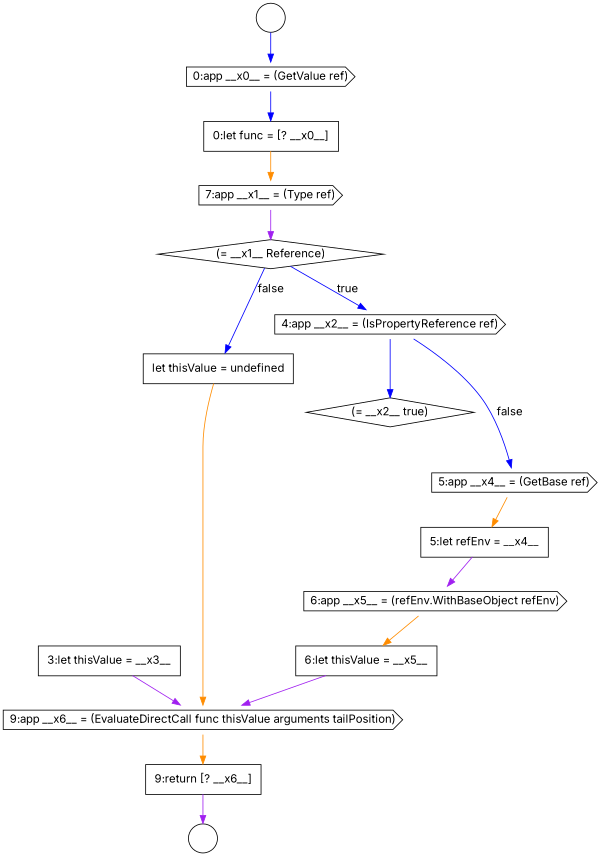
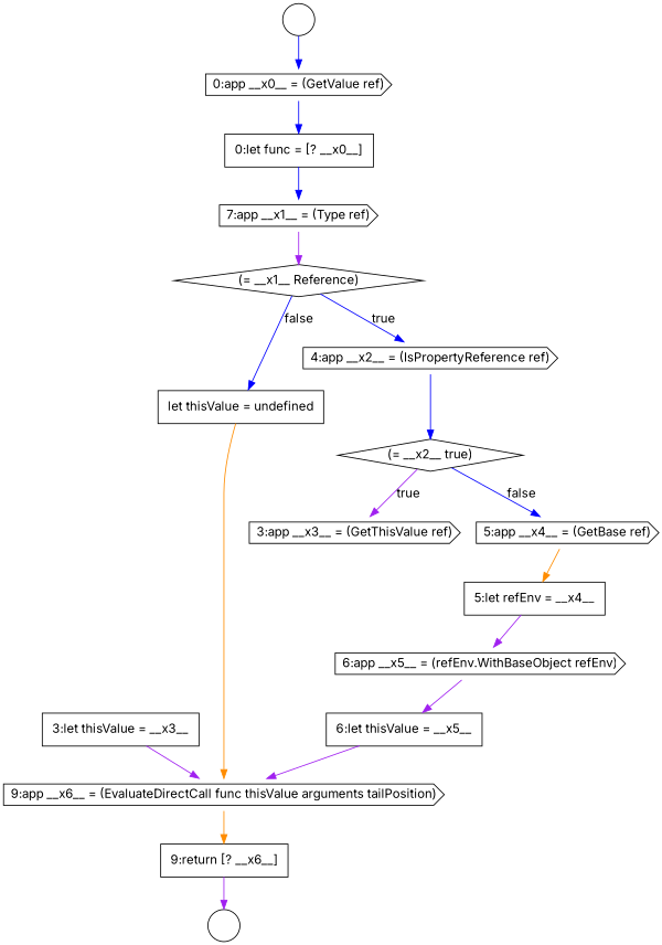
  digraph {
    fontname=Inter
    node [color=black fillcolor=white fontname=Inter shape=cds style=filled]
    edge [color=purple fontname=Inter]
    n1 [label=<<font color="black">7:app __x1__ = (Type ref)</font>>]
    n2 [label=<<font color="black">(= __x1__ Reference)</font>> shape=diamond]
    n3 [label=<<font color="black">     <table border="0" cellborder="1" cellspacing="0" cellpadding="10">       <tr><td align="left">let thisValue = undefined</td></tr>     </table>   </font>> margin=0 shape=none]
    n4 [label=<<font color="black">4:app __x2__ = (IsPropertyReference ref)</font>>]
+   n5 [label=<<font color="black">3:app __x3__ = (GetThisValue ref)</font>>]
    n6 [label=<<font color="black">     <table border="0" cellborder="1" cellspacing="0" cellpadding="10">       <tr><td align="left">3:let thisValue = __x3__</td></tr>     </table>   </font>> margin=0 shape=none]
    n7 [label=<<font color="black">9:app __x6__ = (EvaluateDirectCall func thisValue arguments tailPosition)</font>>]
    n8 [label=<<font color="black">6:app __x5__ = (refEnv.WithBaseObject refEnv)</font>>]
    n9 [label=<<font color="black">     <table border="0" cellborder="1" cellspacing="0" cellpadding="10">       <tr><td align="left">6:let thisValue = __x5__</td></tr>     </table>   </font>> margin=0 shape=none]
    n10 [label=<<font color="black">(= __x2__ true)</font>> shape=diamond]
    n11 [label=" " shape=circle]
    n12 [label=<<font color="black">0:app __x0__ = (GetValue ref)</font>>]
    n13 [label=<<font color="black">     <table border="0" cellborder="1" cellspacing="0" cellpadding="10">       <tr><td align="left">0:let func = [? __x0__]</td></tr>     </table>   </font>> margin=0 shape=none]
    n14 [label=<<font color="black">     <table border="0" cellborder="1" cellspacing="0" cellpadding="10">       <tr><td align="left">9:return [? __x6__]</td></tr>     </table>   </font>> margin=0 shape=none]
    n15 [label=" " shape=circle]
    n16 [label=<<font color="black">5:app __x4__ = (GetBase ref)</font>>]
    n17 [label=<<font color="black">     <table border="0" cellborder="1" cellspacing="0" cellpadding="10">       <tr><td align="left">5:let refEnv = __x4__</td></tr>     </table>   </font>> margin=0 shape=none]
    n1 -> n2
    n2 -> n3 [color=blue label=<<font color="black">false</font>>]
    n2 -> n4 [color=blue label=<<font color="black">true</font>>]
    n3 -> n7 [color=darkorange]
    n4 -> n10 [color=blue]
    n6 -> n7
    n7 -> n14 [color=darkorange]
-   n8 -> n9 [color=darkorange]
+   n8 -> n9
    n9 -> n7
-   n4 -> n16 [color=blue label=<<font color="black">false</font>>]
+   n10 -> n5 [label=<<font color="black">true</font>>]
+   n10 -> n16 [color=blue label=<<font color="black">false</font>>]
    n11 -> n12 [color=blue]
    n12 -> n13 [color=blue]
-   n13 -> n1 [color=darkorange]
+   n13 -> n1 [color=blue]
    n14 -> n15
    n16 -> n17 [color=darkorange]
    n17 -> n8
  }
